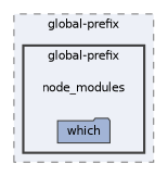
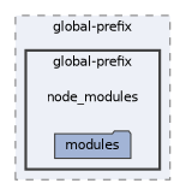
  digraph {
    compound=true
    rankdir=LR
    node [fontname=Helvetica fontsize=10]
    n1 [height=0.2 label=node_modules shape=plaintext width=0.4]
-   n2 [color=grey25 fillcolor="#a2b4d6" height=0.2 label=which shape=folder style=filled width=0.4]
+   n2 [color=grey25 fillcolor="#a2b4d6" height=0.2 label=modules shape=folder style=filled width=0.4]
    subgraph cluster_1 {
      bgcolor="#edf0f7"
      fontname=Helvetica
      fontsize=10
      label="global-prefix"
      pencolor=grey50
      style="filled,dashed"
      subgraph cluster_2 {
        bgcolor="#edf0f7"
        fontname=Helvetica
        fontsize=10
        pencolor=grey25
        style="filled,bold"
        n1
        n2
      }
    }
  }
